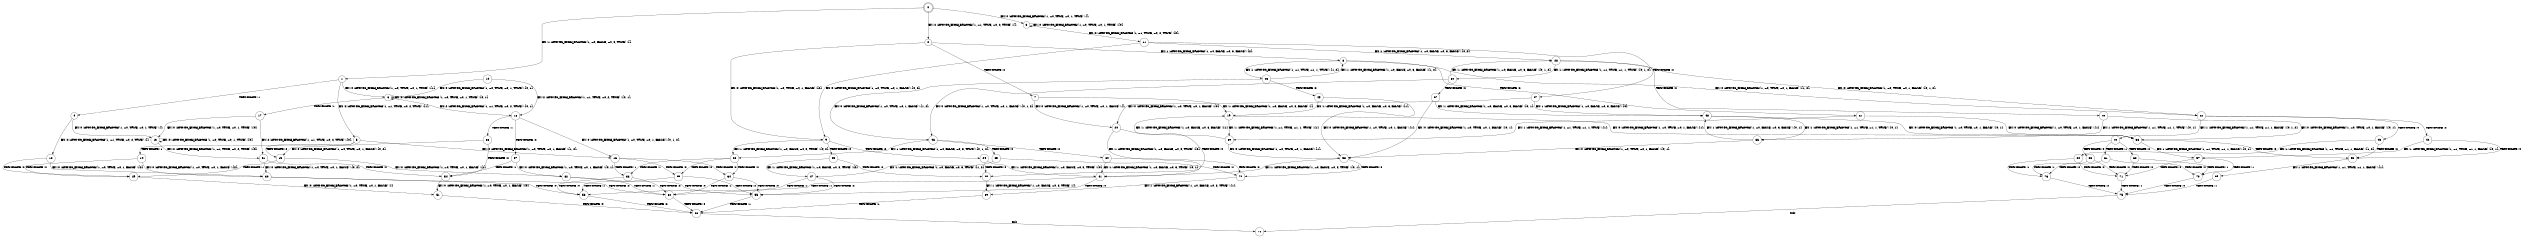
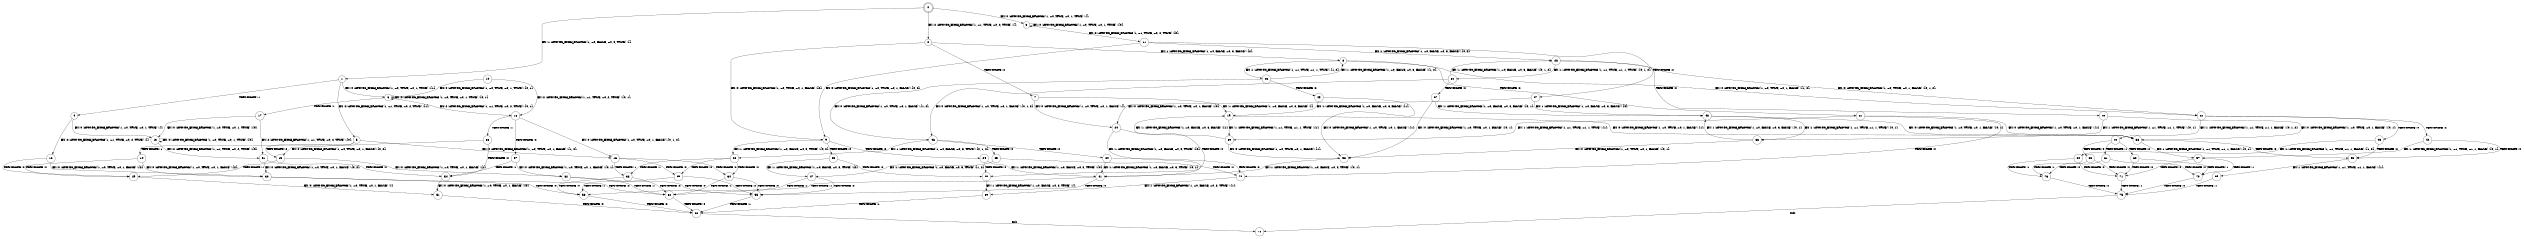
  digraph {
    node [shape=circle]
    0 [peripheries=2]
    1
    2
    3
    4
    5
    6
    7
    8
    9
    11
    12
    13
    14
    15
    16
    17
    18
    19
    20
    21
    22
    23
    24
    25
    26
    10
    27
    28
    29
    30
    31
    32
    33
    34
    35
    36
    37
    38
    39
    40
    41
    42
    43
    44
    45
    46
    47
    48
    49
    50
    51
    52
    53
    54
    55
    56
    57
    58
    59
    60
    61
    62
    63
    64
    65
    66
    67
    68
    69
    70
    71
    72
    73
    74
    75
    0 -> 1 [label="EX !1 !ATOMIC_EXCH_BRANCH (1, +0, FALSE, +0, 3, TRUE) !{}"]
    0 -> 2 [label="EX !2 !ATOMIC_EXCH_BRANCH (1, +1, TRUE, +0, 2, TRUE) !{}"]
    0 -> 3 [label="EX !0 !ATOMIC_EXCH_BRANCH (1, +0, TRUE, +0, 1, TRUE) !{}"]
    1 -> 4 [label="TERMINATE !1"]
    1 -> 5 [label="EX !2 !ATOMIC_EXCH_BRANCH (1, +1, TRUE, +0, 2, TRUE) !{1}"]
    1 -> 6 [label="EX !0 !ATOMIC_EXCH_BRANCH (1, +0, TRUE, +0, 1, TRUE) !{1}"]
    2 -> 7 [label="TERMINATE !2"]
    2 -> 8 [label="EX !1 !ATOMIC_EXCH_BRANCH (1, +0, FALSE, +0, 3, FALSE) !{2}"]
    2 -> 9 [label="EX !0 !ATOMIC_EXCH_BRANCH (1, +0, TRUE, +0, 1, FALSE) !{2}"]
    3 -> 3 [label="EX !0 !ATOMIC_EXCH_BRANCH (1, +0, TRUE, +0, 1, TRUE) !{0}"]
    3 -> 11 [label="EX !2 !ATOMIC_EXCH_BRANCH (1, +1, TRUE, +0, 2, TRUE) !{0}"]
    4 -> 12 [label="EX !2 !ATOMIC_EXCH_BRANCH (1, +1, TRUE, +0, 2, TRUE) !{}"]
    4 -> 13 [label="EX !0 !ATOMIC_EXCH_BRANCH (1, +0, TRUE, +0, 1, TRUE) !{}"]
    5 -> 14 [label="TERMINATE !1"]
    5 -> 15 [label="TERMINATE !2"]
    5 -> 16 [label="EX !0 !ATOMIC_EXCH_BRANCH (1, +0, TRUE, +0, 1, FALSE) !{1, 2}"]
    6 -> 6 [label="EX !0 !ATOMIC_EXCH_BRANCH (1, +0, TRUE, +0, 1, TRUE) !{0, 1}"]
    6 -> 17 [label="TERMINATE !1"]
    6 -> 18 [label="EX !2 !ATOMIC_EXCH_BRANCH (1, +1, TRUE, +0, 2, TRUE) !{0, 1}"]
    7 -> 19 [label="EX !1 !ATOMIC_EXCH_BRANCH (1, +0, FALSE, +0, 3, FALSE) !{}"]
    7 -> 20 [label="EX !0 !ATOMIC_EXCH_BRANCH (1, +0, TRUE, +0, 1, FALSE) !{}"]
    8 -> 21 [label="TERMINATE !2"]
    8 -> 22 [label="EX !0 !ATOMIC_EXCH_BRANCH (1, +0, TRUE, +0, 1, FALSE) !{1, 2}"]
    8 -> 23 [label="EX !1 !ATOMIC_EXCH_BRANCH (1, +1, TRUE, +1, 1, TRUE) !{1, 2}"]
    9 -> 24 [label="TERMINATE !2"]
    9 -> 25 [label="TERMINATE !0"]
    9 -> 26 [label="EX !1 !ATOMIC_EXCH_BRANCH (1, +0, FALSE, +0, 3, TRUE) !{0, 2}"]
    11 -> 9 [label="EX !0 !ATOMIC_EXCH_BRANCH (1, +0, TRUE, +0, 1, FALSE) !{0, 2}"]
    11 -> 27 [label="TERMINATE !2"]
    11 -> 28 [label="EX !1 !ATOMIC_EXCH_BRANCH (1, +0, FALSE, +0, 3, FALSE) !{0, 2}"]
    12 -> 29 [label="TERMINATE !2"]
    12 -> 30 [label="EX !0 !ATOMIC_EXCH_BRANCH (1, +0, TRUE, +0, 1, FALSE) !{2}"]
    13 -> 13 [label="EX !0 !ATOMIC_EXCH_BRANCH (1, +0, TRUE, +0, 1, TRUE) !{0}"]
    13 -> 31 [label="EX !2 !ATOMIC_EXCH_BRANCH (1, +1, TRUE, +0, 2, TRUE) !{0}"]
    14 -> 29 [label="TERMINATE !2"]
    14 -> 30 [label="EX !0 !ATOMIC_EXCH_BRANCH (1, +0, TRUE, +0, 1, FALSE) !{2}"]
    15 -> 29 [label="TERMINATE !1"]
    15 -> 32 [label="EX !0 !ATOMIC_EXCH_BRANCH (1, +0, TRUE, +0, 1, FALSE) !{1}"]
    16 -> 33 [label="TERMINATE !1"]
    16 -> 34 [label="TERMINATE !2"]
    16 -> 35 [label="TERMINATE !0"]
    17 -> 13 [label="EX !0 !ATOMIC_EXCH_BRANCH (1, +0, TRUE, +0, 1, TRUE) !{0}"]
    17 -> 31 [label="EX !2 !ATOMIC_EXCH_BRANCH (1, +1, TRUE, +0, 2, TRUE) !{0}"]
    18 -> 16 [label="EX !0 !ATOMIC_EXCH_BRANCH (1, +0, TRUE, +0, 1, FALSE) !{0, 1, 2}"]
    18 -> 36 [label="TERMINATE !1"]
    18 -> 37 [label="TERMINATE !2"]
    19 -> 38 [label="EX !0 !ATOMIC_EXCH_BRANCH (1, +0, TRUE, +0, 1, FALSE) !{1}"]
    19 -> 39 [label="EX !1 !ATOMIC_EXCH_BRANCH (1, +1, TRUE, +1, 1, TRUE) !{1}"]
    20 -> 40 [label="TERMINATE !0"]
    20 -> 41 [label="EX !1 !ATOMIC_EXCH_BRANCH (1, +0, FALSE, +0, 3, TRUE) !{0}"]
    21 -> 38 [label="EX !0 !ATOMIC_EXCH_BRANCH (1, +0, TRUE, +0, 1, FALSE) !{1}"]
    21 -> 39 [label="EX !1 !ATOMIC_EXCH_BRANCH (1, +1, TRUE, +1, 1, TRUE) !{1}"]
    22 -> 42 [label="TERMINATE !2"]
    22 -> 43 [label="TERMINATE !0"]
    22 -> 44 [label="EX !1 !ATOMIC_EXCH_BRANCH (1, +1, TRUE, +1, 1, FALSE) !{0, 1, 2}"]
    23 -> 8 [label="EX !1 !ATOMIC_EXCH_BRANCH (1, +0, FALSE, +0, 3, FALSE) !{1, 2}"]
    23 -> 45 [label="TERMINATE !2"]
    23 -> 46 [label="EX !0 !ATOMIC_EXCH_BRANCH (1, +0, TRUE, +0, 1, FALSE) !{1, 2}"]
    24 -> 40 [label="TERMINATE !0"]
    24 -> 41 [label="EX !1 !ATOMIC_EXCH_BRANCH (1, +0, FALSE, +0, 3, TRUE) !{0}"]
    25 -> 40 [label="TERMINATE !2"]
    25 -> 47 [label="EX !1 !ATOMIC_EXCH_BRANCH (1, +0, FALSE, +0, 3, TRUE) !{2}"]
    26 -> 33 [label="TERMINATE !1"]
    26 -> 34 [label="TERMINATE !2"]
    26 -> 35 [label="TERMINATE !0"]
    10 -> 6 [label="EX !0 !ATOMIC_EXCH_BRANCH (1, +0, TRUE, +0, 1, TRUE) !{0, 1}"]
    10 -> 18 [label="EX !2 !ATOMIC_EXCH_BRANCH (1, +1, TRUE, +0, 2, TRUE) !{0, 1}"]
    27 -> 20 [label="EX !0 !ATOMIC_EXCH_BRANCH (1, +0, TRUE, +0, 1, FALSE) !{0}"]
    27 -> 48 [label="EX !1 !ATOMIC_EXCH_BRANCH (1, +0, FALSE, +0, 3, FALSE) !{0}"]
    28 -> 22 [label="EX !0 !ATOMIC_EXCH_BRANCH (1, +0, TRUE, +0, 1, FALSE) !{0, 1, 2}"]
    28 -> 49 [label="TERMINATE !2"]
    28 -> 50 [label="EX !1 !ATOMIC_EXCH_BRANCH (1, +1, TRUE, +1, 1, TRUE) !{0, 1, 2}"]
    29 -> 51 [label="EX !0 !ATOMIC_EXCH_BRANCH (1, +0, TRUE, +0, 1, FALSE) !{}"]
    30 -> 52 [label="TERMINATE !2"]
    30 -> 53 [label="TERMINATE !0"]
    31 -> 30 [label="EX !0 !ATOMIC_EXCH_BRANCH (1, +0, TRUE, +0, 1, FALSE) !{0, 2}"]
    31 -> 54 [label="TERMINATE !2"]
    32 -> 52 [label="TERMINATE !1"]
    32 -> 55 [label="TERMINATE !0"]
    33 -> 52 [label="TERMINATE !2"]
    33 -> 53 [label="TERMINATE !0"]
    34 -> 52 [label="TERMINATE !1"]
    34 -> 55 [label="TERMINATE !0"]
    35 -> 53 [label="TERMINATE !1"]
    35 -> 55 [label="TERMINATE !2"]
    36 -> 15 [label="EX !0 !ATOMIC_EXCH_BRANCH (1, +0, TRUE, +0, 1, FALSE) !{0, 2}"]
    36 -> 54 [label="TERMINATE !2"]
    37 -> 32 [label="EX !0 !ATOMIC_EXCH_BRANCH (1, +0, TRUE, +0, 1, FALSE) !{0, 1}"]
    37 -> 54 [label="TERMINATE !1"]
    38 -> 56 [label="TERMINATE !0"]
    38 -> 57 [label="EX !1 !ATOMIC_EXCH_BRANCH (1, +1, TRUE, +1, 1, FALSE) !{0, 1}"]
    39 -> 19 [label="EX !1 !ATOMIC_EXCH_BRANCH (1, +0, FALSE, +0, 3, FALSE) !{1}"]
    39 -> 58 [label="EX !0 !ATOMIC_EXCH_BRANCH (1, +0, TRUE, +0, 1, FALSE) !{1}"]
    40 -> 59 [label="EX !1 !ATOMIC_EXCH_BRANCH (1, +0, FALSE, +0, 3, TRUE) !{}"]
    41 -> 52 [label="TERMINATE !1"]
    41 -> 55 [label="TERMINATE !0"]
    42 -> 56 [label="TERMINATE !0"]
    42 -> 57 [label="EX !1 !ATOMIC_EXCH_BRANCH (1, +1, TRUE, +1, 1, FALSE) !{0, 1}"]
    43 -> 56 [label="TERMINATE !2"]
    43 -> 60 [label="EX !1 !ATOMIC_EXCH_BRANCH (1, +1, TRUE, +1, 1, FALSE) !{1, 2}"]
    44 -> 61 [label="TERMINATE !1"]
    44 -> 62 [label="TERMINATE !2"]
    44 -> 63 [label="TERMINATE !0"]
    45 -> 19 [label="EX !1 !ATOMIC_EXCH_BRANCH (1, +0, FALSE, +0, 3, FALSE) !{1}"]
    45 -> 58 [label="EX !0 !ATOMIC_EXCH_BRANCH (1, +0, TRUE, +0, 1, FALSE) !{1}"]
    46 -> 26 [label="EX !1 !ATOMIC_EXCH_BRANCH (1, +0, FALSE, +0, 3, TRUE) !{0, 1, 2}"]
    46 -> 64 [label="TERMINATE !2"]
    46 -> 65 [label="TERMINATE !0"]
    47 -> 53 [label="TERMINATE !1"]
    47 -> 55 [label="TERMINATE !2"]
    48 -> 38 [label="EX !0 !ATOMIC_EXCH_BRANCH (1, +0, TRUE, +0, 1, FALSE) !{0, 1}"]
    48 -> 66 [label="EX !1 !ATOMIC_EXCH_BRANCH (1, +1, TRUE, +1, 1, TRUE) !{0, 1}"]
    49 -> 38 [label="EX !0 !ATOMIC_EXCH_BRANCH (1, +0, TRUE, +0, 1, FALSE) !{0, 1}"]
    49 -> 66 [label="EX !1 !ATOMIC_EXCH_BRANCH (1, +1, TRUE, +1, 1, TRUE) !{0, 1}"]
    50 -> 28 [label="EX !1 !ATOMIC_EXCH_BRANCH (1, +0, FALSE, +0, 3, FALSE) !{0, 1, 2}"]
    50 -> 46 [label="EX !0 !ATOMIC_EXCH_BRANCH (1, +0, TRUE, +0, 1, FALSE) !{0, 1, 2}"]
    50 -> 67 [label="TERMINATE !2"]
    51 -> 68 [label="TERMINATE !0"]
    52 -> 68 [label="TERMINATE !0"]
    53 -> 68 [label="TERMINATE !2"]
    54 -> 51 [label="EX !0 !ATOMIC_EXCH_BRANCH (1, +0, TRUE, +0, 1, FALSE) !{0}"]
    55 -> 68 [label="TERMINATE !1"]
    56 -> 69 [label="EX !1 !ATOMIC_EXCH_BRANCH (1, +1, TRUE, +1, 1, FALSE) !{1}"]
    57 -> 70 [label="TERMINATE !1"]
    57 -> 71 [label="TERMINATE !0"]
    58 -> 41 [label="EX !1 !ATOMIC_EXCH_BRANCH (1, +0, FALSE, +0, 3, TRUE) !{0, 1}"]
-   58 -> 72 [label="TERMINATE !0"]
+   21 -> 72 [label="TERMINATE !0"]
    59 -> 68 [label="TERMINATE !1"]
    60 -> 71 [label="TERMINATE !2"]
    60 -> 73 [label="TERMINATE !1"]
    61 -> 70 [label="TERMINATE !2"]
    61 -> 73 [label="TERMINATE !0"]
    62 -> 70 [label="TERMINATE !1"]
    62 -> 71 [label="TERMINATE !0"]
    63 -> 71 [label="TERMINATE !2"]
    63 -> 73 [label="TERMINATE !1"]
    64 -> 41 [label="EX !1 !ATOMIC_EXCH_BRANCH (1, +0, FALSE, +0, 3, TRUE) !{0, 1}"]
    64 -> 72 [label="TERMINATE !0"]
    65 -> 47 [label="EX !1 !ATOMIC_EXCH_BRANCH (1, +0, FALSE, +0, 3, TRUE) !{1, 2}"]
    65 -> 72 [label="TERMINATE !2"]
    66 -> 48 [label="EX !1 !ATOMIC_EXCH_BRANCH (1, +0, FALSE, +0, 3, FALSE) !{0, 1}"]
    66 -> 58 [label="EX !0 !ATOMIC_EXCH_BRANCH (1, +0, TRUE, +0, 1, FALSE) !{0, 1}"]
    67 -> 48 [label="EX !1 !ATOMIC_EXCH_BRANCH (1, +0, FALSE, +0, 3, FALSE) !{0, 1}"]
    67 -> 58 [label="EX !0 !ATOMIC_EXCH_BRANCH (1, +0, TRUE, +0, 1, FALSE) !{0, 1}"]
    68 -> 74 [label=exit]
    69 -> 75 [label="TERMINATE !1"]
    70 -> 75 [label="TERMINATE !0"]
    71 -> 75 [label="TERMINATE !1"]
    72 -> 59 [label="EX !1 !ATOMIC_EXCH_BRANCH (1, +0, FALSE, +0, 3, TRUE) !{1}"]
    73 -> 75 [label="TERMINATE !2"]
    75 -> 74 [label=exit]
  }
